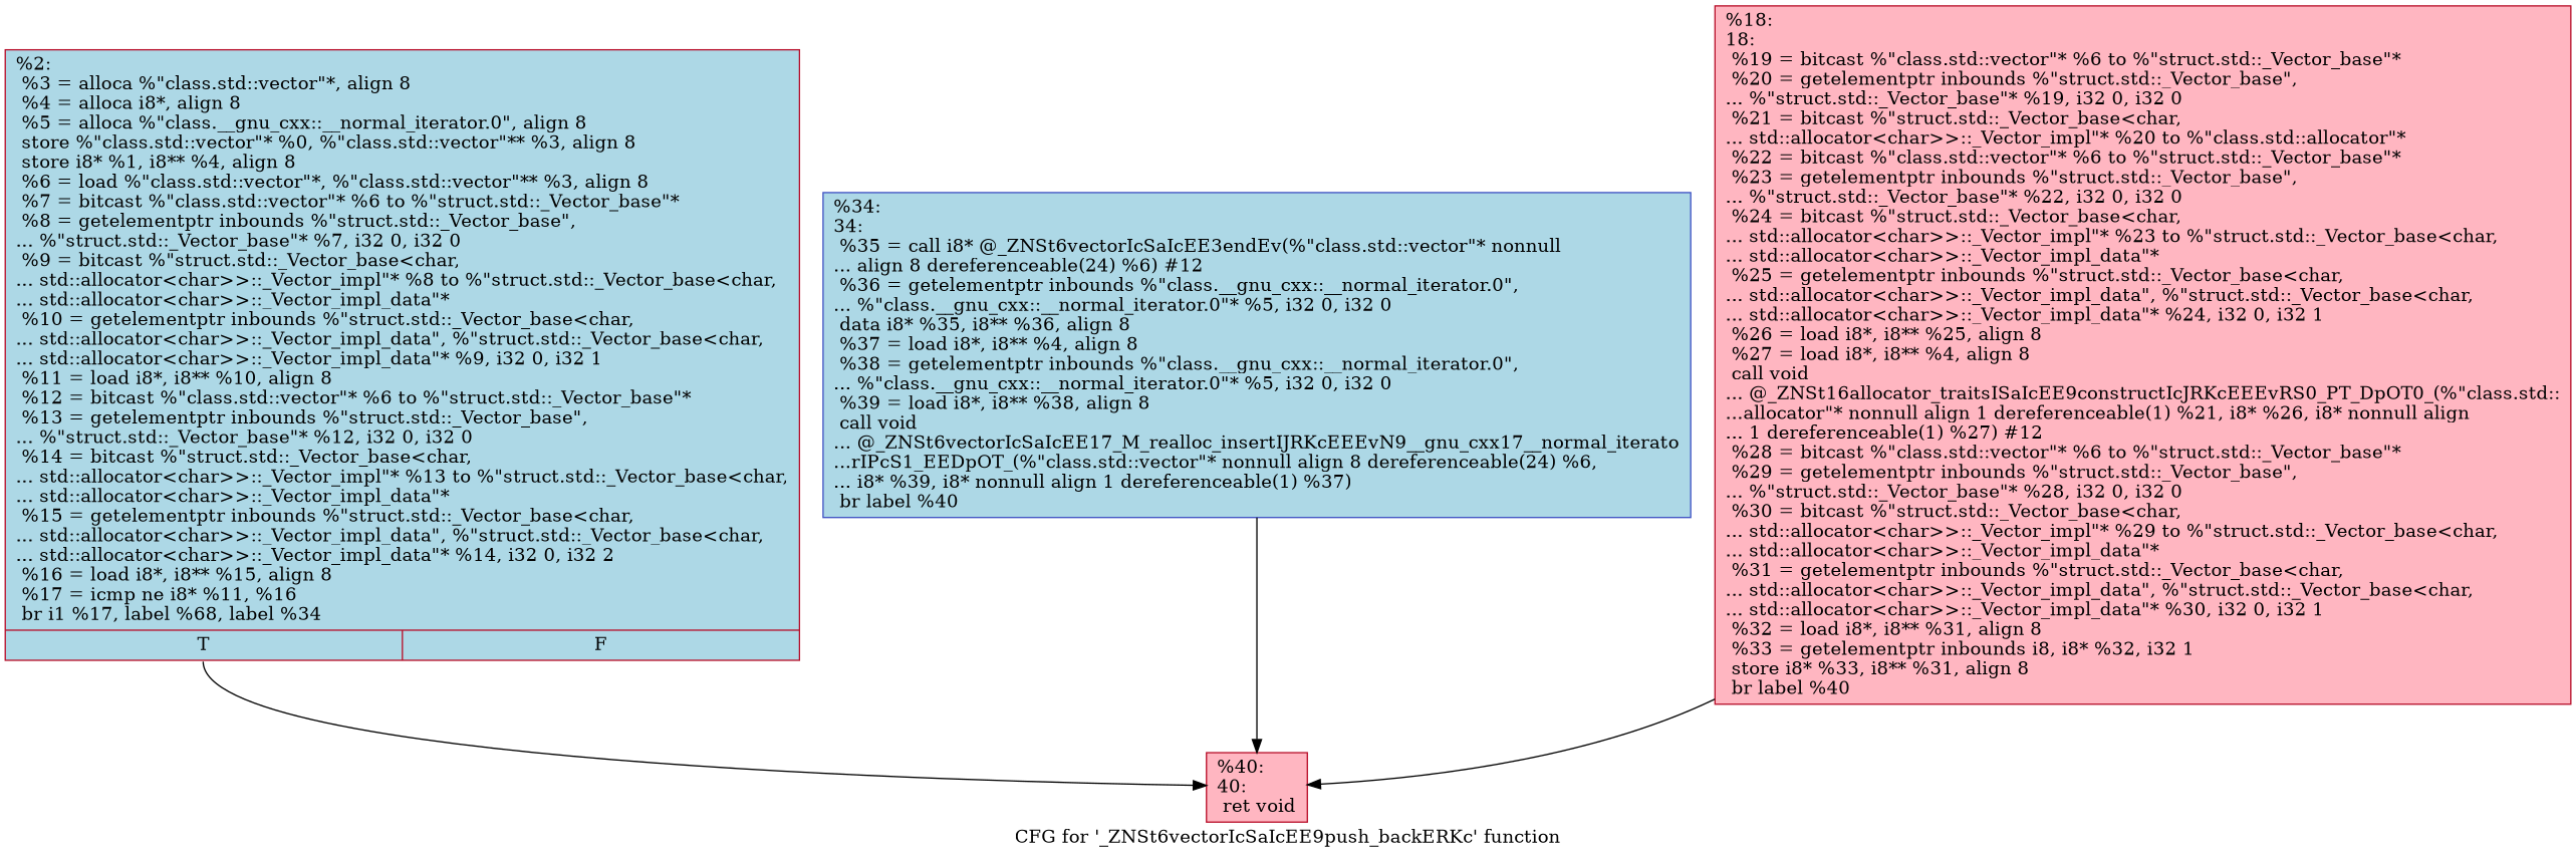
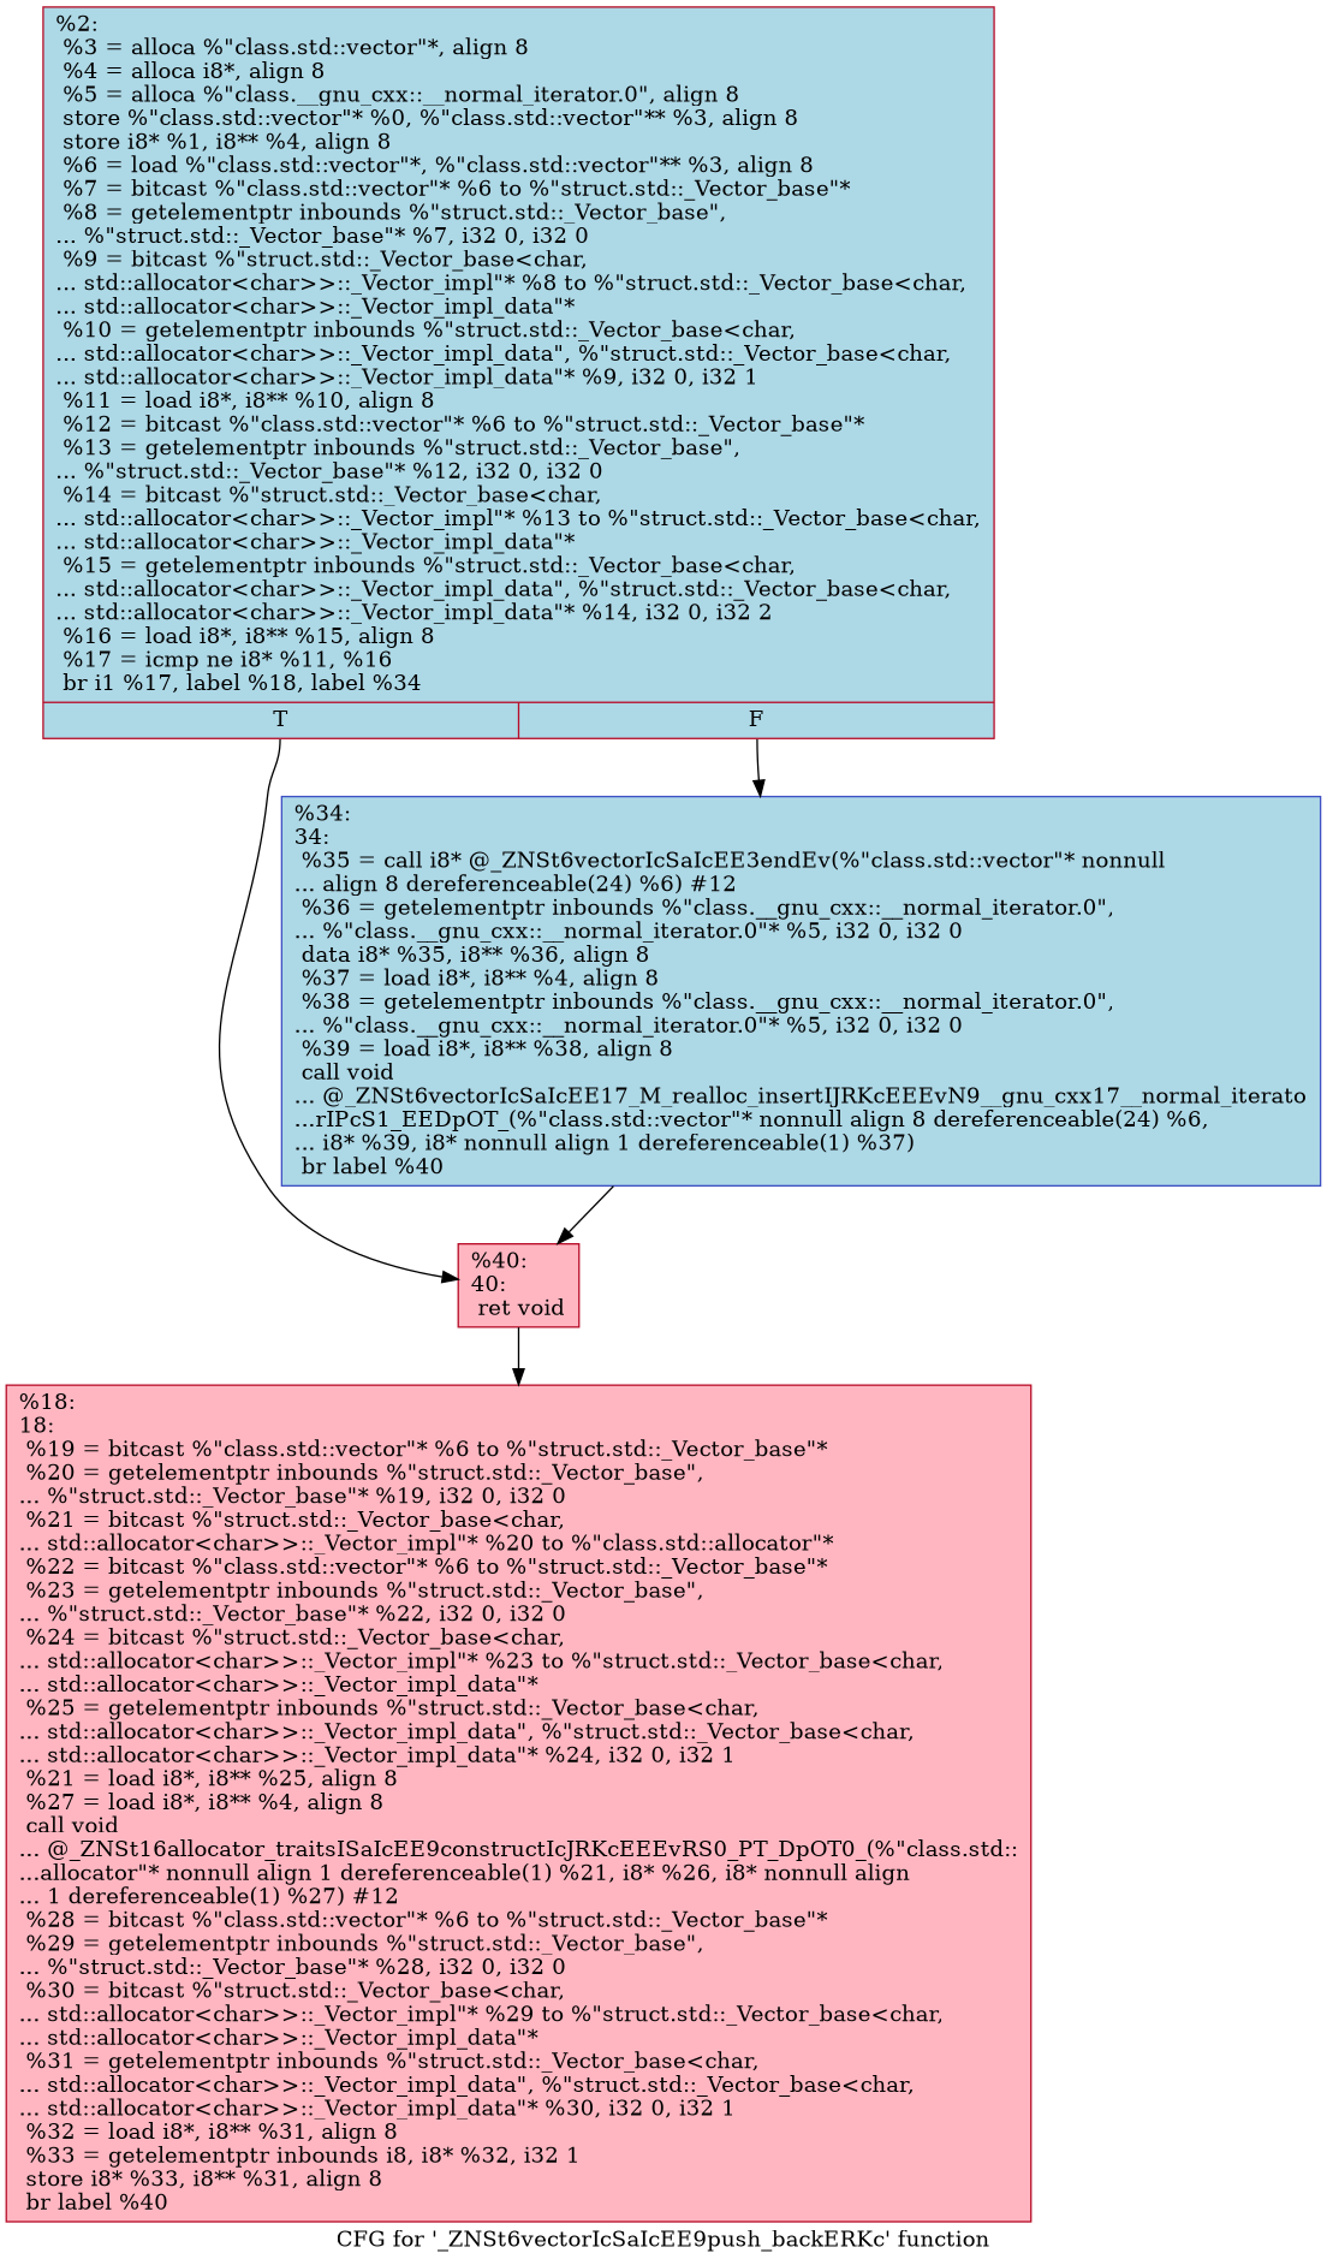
  digraph {
    label="CFG for '_ZNSt6vectorIcSaIcEE9push_backERKc' function"
    node [color="#b70d28ff" fillcolor=lightblue shape=record style=filled]
-   n1 [label="{%2:\l  %3 = alloca %\"class.std::vector\"*, align 8\l  %4 = alloca i8*, align 8\l  %5 = alloca %\"class.__gnu_cxx::__normal_iterator.0\", align 8\l  store %\"class.std::vector\"* %0, %\"class.std::vector\"** %3, align 8\l  store i8* %1, i8** %4, align 8\l  %6 = load %\"class.std::vector\"*, %\"class.std::vector\"** %3, align 8\l  %7 = bitcast %\"class.std::vector\"* %6 to %\"struct.std::_Vector_base\"*\l  %8 = getelementptr inbounds %\"struct.std::_Vector_base\",\l... %\"struct.std::_Vector_base\"* %7, i32 0, i32 0\l  %9 = bitcast %\"struct.std::_Vector_base\<char,\l... std::allocator\<char\>\>::_Vector_impl\"* %8 to %\"struct.std::_Vector_base\<char,\l... std::allocator\<char\>\>::_Vector_impl_data\"*\l  %10 = getelementptr inbounds %\"struct.std::_Vector_base\<char,\l... std::allocator\<char\>\>::_Vector_impl_data\", %\"struct.std::_Vector_base\<char,\l... std::allocator\<char\>\>::_Vector_impl_data\"* %9, i32 0, i32 1\l  %11 = load i8*, i8** %10, align 8\l  %12 = bitcast %\"class.std::vector\"* %6 to %\"struct.std::_Vector_base\"*\l  %13 = getelementptr inbounds %\"struct.std::_Vector_base\",\l... %\"struct.std::_Vector_base\"* %12, i32 0, i32 0\l  %14 = bitcast %\"struct.std::_Vector_base\<char,\l... std::allocator\<char\>\>::_Vector_impl\"* %13 to %\"struct.std::_Vector_base\<char,\l... std::allocator\<char\>\>::_Vector_impl_data\"*\l  %15 = getelementptr inbounds %\"struct.std::_Vector_base\<char,\l... std::allocator\<char\>\>::_Vector_impl_data\", %\"struct.std::_Vector_base\<char,\l... std::allocator\<char\>\>::_Vector_impl_data\"* %14, i32 0, i32 2\l  %16 = load i8*, i8** %15, align 8\l  %17 = icmp ne i8* %11, %16\l  br i1 %17, label %68, label %34\l|{<s0>T|<s1>F}}"]
+   n1 [label="{%2:\l  %3 = alloca %\"class.std::vector\"*, align 8\l  %4 = alloca i8*, align 8\l  %5 = alloca %\"class.__gnu_cxx::__normal_iterator.0\", align 8\l  store %\"class.std::vector\"* %0, %\"class.std::vector\"** %3, align 8\l  store i8* %1, i8** %4, align 8\l  %6 = load %\"class.std::vector\"*, %\"class.std::vector\"** %3, align 8\l  %7 = bitcast %\"class.std::vector\"* %6 to %\"struct.std::_Vector_base\"*\l  %8 = getelementptr inbounds %\"struct.std::_Vector_base\",\l... %\"struct.std::_Vector_base\"* %7, i32 0, i32 0\l  %9 = bitcast %\"struct.std::_Vector_base\<char,\l... std::allocator\<char\>\>::_Vector_impl\"* %8 to %\"struct.std::_Vector_base\<char,\l... std::allocator\<char\>\>::_Vector_impl_data\"*\l  %10 = getelementptr inbounds %\"struct.std::_Vector_base\<char,\l... std::allocator\<char\>\>::_Vector_impl_data\", %\"struct.std::_Vector_base\<char,\l... std::allocator\<char\>\>::_Vector_impl_data\"* %9, i32 0, i32 1\l  %11 = load i8*, i8** %10, align 8\l  %12 = bitcast %\"class.std::vector\"* %6 to %\"struct.std::_Vector_base\"*\l  %13 = getelementptr inbounds %\"struct.std::_Vector_base\",\l... %\"struct.std::_Vector_base\"* %12, i32 0, i32 0\l  %14 = bitcast %\"struct.std::_Vector_base\<char,\l... std::allocator\<char\>\>::_Vector_impl\"* %13 to %\"struct.std::_Vector_base\<char,\l... std::allocator\<char\>\>::_Vector_impl_data\"*\l  %15 = getelementptr inbounds %\"struct.std::_Vector_base\<char,\l... std::allocator\<char\>\>::_Vector_impl_data\", %\"struct.std::_Vector_base\<char,\l... std::allocator\<char\>\>::_Vector_impl_data\"* %14, i32 0, i32 2\l  %16 = load i8*, i8** %15, align 8\l  %17 = icmp ne i8* %11, %16\l  br i1 %17, label %18, label %34\l|{<s0>T|<s1>F}}"]
    n2 [color="#3d50c3ff" label="{%34:\l34:                                               \l  %35 = call i8* @_ZNSt6vectorIcSaIcEE3endEv(%\"class.std::vector\"* nonnull\l... align 8 dereferenceable(24) %6) #12\l  %36 = getelementptr inbounds %\"class.__gnu_cxx::__normal_iterator.0\",\l... %\"class.__gnu_cxx::__normal_iterator.0\"* %5, i32 0, i32 0\l  data i8* %35, i8** %36, align 8\l  %37 = load i8*, i8** %4, align 8\l  %38 = getelementptr inbounds %\"class.__gnu_cxx::__normal_iterator.0\",\l... %\"class.__gnu_cxx::__normal_iterator.0\"* %5, i32 0, i32 0\l  %39 = load i8*, i8** %38, align 8\l  call void\l... @_ZNSt6vectorIcSaIcEE17_M_realloc_insertIJRKcEEEvN9__gnu_cxx17__normal_iterato\l...rIPcS1_EEDpOT_(%\"class.std::vector\"* nonnull align 8 dereferenceable(24) %6,\l... i8* %39, i8* nonnull align 1 dereferenceable(1) %37)\l  br label %40\l}"]
    n3 [fillcolor=lightpink label="{%40:\l40:                                               \l  ret void\l}"]
-   n4 [fillcolor=lightpink label="{%18:\l18:                                               \l  %19 = bitcast %\"class.std::vector\"* %6 to %\"struct.std::_Vector_base\"*\l  %20 = getelementptr inbounds %\"struct.std::_Vector_base\",\l... %\"struct.std::_Vector_base\"* %19, i32 0, i32 0\l  %21 = bitcast %\"struct.std::_Vector_base\<char,\l... std::allocator\<char\>\>::_Vector_impl\"* %20 to %\"class.std::allocator\"*\l  %22 = bitcast %\"class.std::vector\"* %6 to %\"struct.std::_Vector_base\"*\l  %23 = getelementptr inbounds %\"struct.std::_Vector_base\",\l... %\"struct.std::_Vector_base\"* %22, i32 0, i32 0\l  %24 = bitcast %\"struct.std::_Vector_base\<char,\l... std::allocator\<char\>\>::_Vector_impl\"* %23 to %\"struct.std::_Vector_base\<char,\l... std::allocator\<char\>\>::_Vector_impl_data\"*\l  %25 = getelementptr inbounds %\"struct.std::_Vector_base\<char,\l... std::allocator\<char\>\>::_Vector_impl_data\", %\"struct.std::_Vector_base\<char,\l... std::allocator\<char\>\>::_Vector_impl_data\"* %24, i32 0, i32 1\l  %26 = load i8*, i8** %25, align 8\l  %27 = load i8*, i8** %4, align 8\l  call void\l... @_ZNSt16allocator_traitsISaIcEE9constructIcJRKcEEEvRS0_PT_DpOT0_(%\"class.std::\l...allocator\"* nonnull align 1 dereferenceable(1) %21, i8* %26, i8* nonnull align\l... 1 dereferenceable(1) %27) #12\l  %28 = bitcast %\"class.std::vector\"* %6 to %\"struct.std::_Vector_base\"*\l  %29 = getelementptr inbounds %\"struct.std::_Vector_base\",\l... %\"struct.std::_Vector_base\"* %28, i32 0, i32 0\l  %30 = bitcast %\"struct.std::_Vector_base\<char,\l... std::allocator\<char\>\>::_Vector_impl\"* %29 to %\"struct.std::_Vector_base\<char,\l... std::allocator\<char\>\>::_Vector_impl_data\"*\l  %31 = getelementptr inbounds %\"struct.std::_Vector_base\<char,\l... std::allocator\<char\>\>::_Vector_impl_data\", %\"struct.std::_Vector_base\<char,\l... std::allocator\<char\>\>::_Vector_impl_data\"* %30, i32 0, i32 1\l  %32 = load i8*, i8** %31, align 8\l  %33 = getelementptr inbounds i8, i8* %32, i32 1\l  store i8* %33, i8** %31, align 8\l  br label %40\l}"]
+   n4 [fillcolor=lightpink label="{%18:\l18:                                               \l  %19 = bitcast %\"class.std::vector\"* %6 to %\"struct.std::_Vector_base\"*\l  %20 = getelementptr inbounds %\"struct.std::_Vector_base\",\l... %\"struct.std::_Vector_base\"* %19, i32 0, i32 0\l  %21 = bitcast %\"struct.std::_Vector_base\<char,\l... std::allocator\<char\>\>::_Vector_impl\"* %20 to %\"class.std::allocator\"*\l  %22 = bitcast %\"class.std::vector\"* %6 to %\"struct.std::_Vector_base\"*\l  %23 = getelementptr inbounds %\"struct.std::_Vector_base\",\l... %\"struct.std::_Vector_base\"* %22, i32 0, i32 0\l  %24 = bitcast %\"struct.std::_Vector_base\<char,\l... std::allocator\<char\>\>::_Vector_impl\"* %23 to %\"struct.std::_Vector_base\<char,\l... std::allocator\<char\>\>::_Vector_impl_data\"*\l  %25 = getelementptr inbounds %\"struct.std::_Vector_base\<char,\l... std::allocator\<char\>\>::_Vector_impl_data\", %\"struct.std::_Vector_base\<char,\l... std::allocator\<char\>\>::_Vector_impl_data\"* %24, i32 0, i32 1\l  %21 = load i8*, i8** %25, align 8\l  %27 = load i8*, i8** %4, align 8\l  call void\l... @_ZNSt16allocator_traitsISaIcEE9constructIcJRKcEEEvRS0_PT_DpOT0_(%\"class.std::\l...allocator\"* nonnull align 1 dereferenceable(1) %21, i8* %26, i8* nonnull align\l... 1 dereferenceable(1) %27) #12\l  %28 = bitcast %\"class.std::vector\"* %6 to %\"struct.std::_Vector_base\"*\l  %29 = getelementptr inbounds %\"struct.std::_Vector_base\",\l... %\"struct.std::_Vector_base\"* %28, i32 0, i32 0\l  %30 = bitcast %\"struct.std::_Vector_base\<char,\l... std::allocator\<char\>\>::_Vector_impl\"* %29 to %\"struct.std::_Vector_base\<char,\l... std::allocator\<char\>\>::_Vector_impl_data\"*\l  %31 = getelementptr inbounds %\"struct.std::_Vector_base\<char,\l... std::allocator\<char\>\>::_Vector_impl_data\", %\"struct.std::_Vector_base\<char,\l... std::allocator\<char\>\>::_Vector_impl_data\"* %30, i32 0, i32 1\l  %32 = load i8*, i8** %31, align 8\l  %33 = getelementptr inbounds i8, i8* %32, i32 1\l  store i8* %33, i8** %31, align 8\l  br label %40\l}"]
+   n1 -> n2 [tailport=s1]
    n1 -> n3 [tailport=s0]
    n2 -> n3
-   n4 -> n3
+   n3 -> n4
  }
